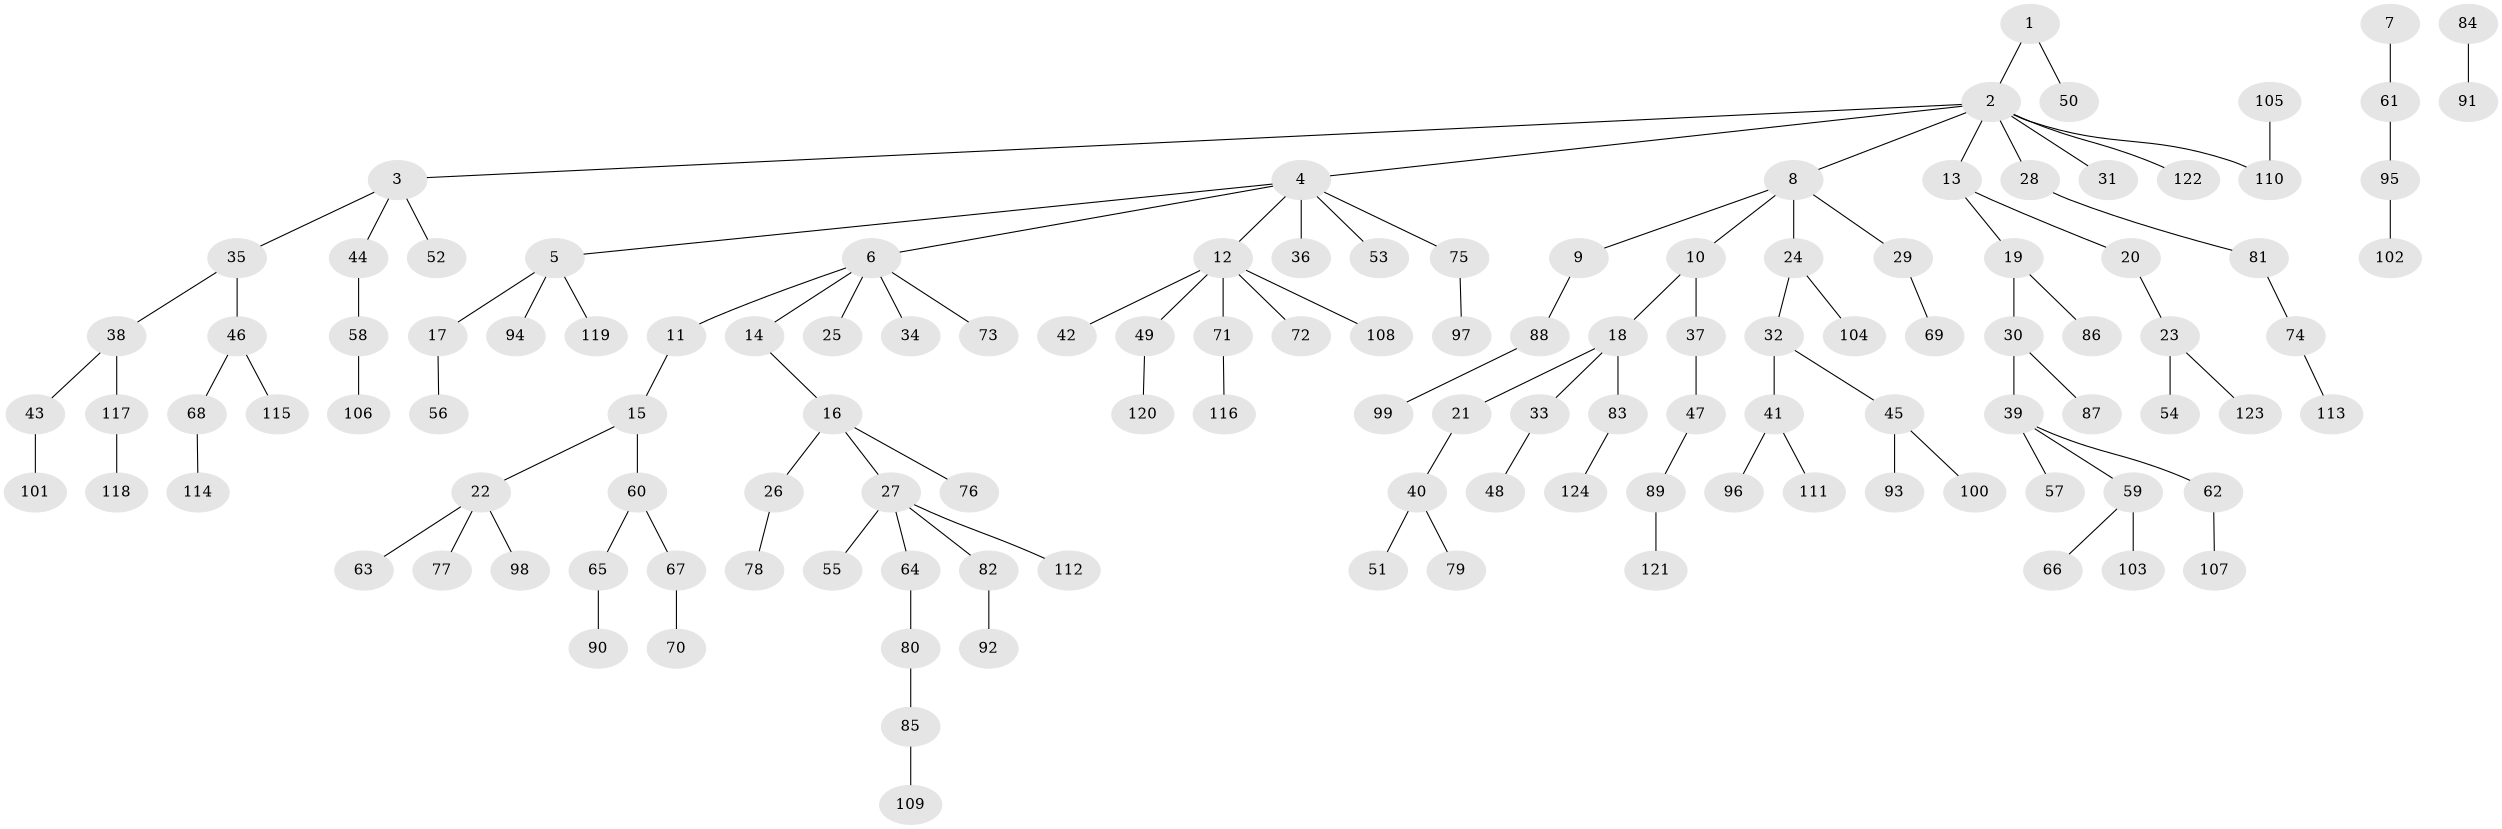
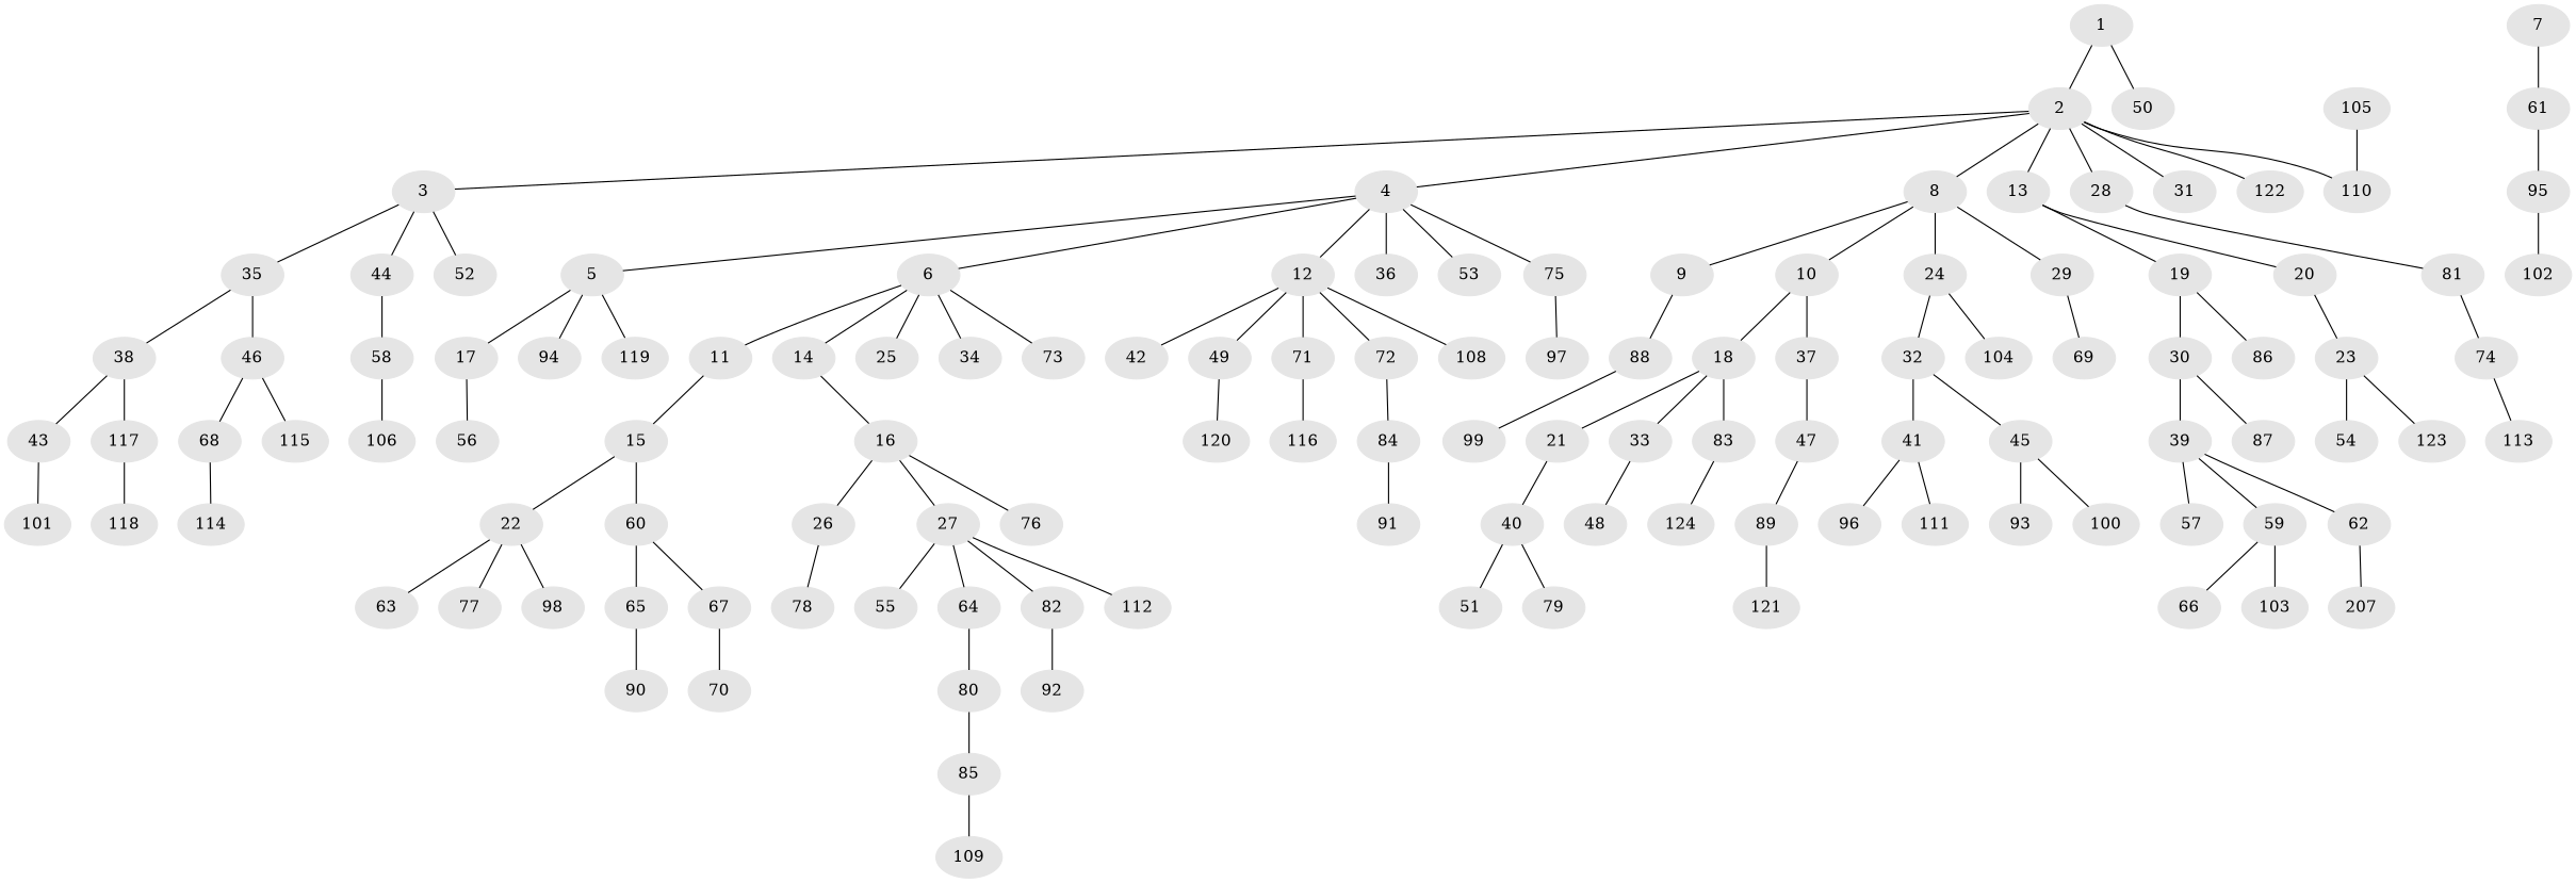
  graph {
    node [color=gray90 style=filled]
    1
    2
    50
    3
    4
    8
    13
    28
    31
    122
    110
    7
    61
    35
    44
    52
    5
    6
    12
    36
    53
    75
    9
    10
    24
    29
    19
    20
    81
    105
    38
    46
    58
    17
    94
    119
    11
    14
    25
    34
    73
    42
    49
    71
    72
    108
    97
    56
    15
    16
    95
    88
    18
    37
    32
    104
    69
    99
    21
    33
    83
    47
    22
    60
    120
    116
    84
    30
    86
    23
    26
    27
    76
    63
    77
    98
    65
    67
    78
    55
    64
    82
    112
    40
    48
    124
    39
    87
    54
    123
    51
    79
    41
    45
    80
    92
    74
    57
    59
    62
    113
    96
    111
    93
    100
    43
    117
    68
    115
    89
    101
    118
    66
    103
-   107
+   107 [label=207]
    106
    114
    121
    90
    70
    102
    85
    91
    109
    1 -- 2
    1 -- 50
    2 -- 3
    2 -- 4
    2 -- 8
    2 -- 13
    2 -- 28
    2 -- 31
    2 -- 122
    2 -- 110
    3 -- 35
    3 -- 44
    3 -- 52
    4 -- 5
    4 -- 6
    4 -- 12
    4 -- 36
    4 -- 53
    4 -- 75
    8 -- 9
    8 -- 10
    8 -- 24
    8 -- 29
    13 -- 19
    13 -- 20
    28 -- 81
    7 -- 61
    61 -- 95
    35 -- 38
    35 -- 46
    44 -- 58
    5 -- 17
    5 -- 94
    5 -- 119
    6 -- 11
    6 -- 14
    6 -- 25
    6 -- 34
    6 -- 73
    12 -- 42
    12 -- 49
    12 -- 71
    12 -- 72
    12 -- 108
    75 -- 97
    9 -- 88
    10 -- 18
    10 -- 37
    24 -- 32
    24 -- 104
    29 -- 69
    19 -- 30
    19 -- 86
    20 -- 23
    81 -- 74
    105 -- 110
    38 -- 43
    38 -- 117
    46 -- 68
    46 -- 115
    58 -- 106
    17 -- 56
    11 -- 15
    14 -- 16
    49 -- 120
    71 -- 116
+   72 -- 84
    15 -- 22
    15 -- 60
    16 -- 26
    16 -- 27
    16 -- 76
    95 -- 102
    88 -- 99
    18 -- 21
    18 -- 33
    18 -- 83
    37 -- 47
    32 -- 41
    32 -- 45
    21 -- 40
    33 -- 48
    83 -- 124
    47 -- 89
    22 -- 63
    22 -- 77
    22 -- 98
    60 -- 65
    60 -- 67
    84 -- 91
    30 -- 39
    30 -- 87
    23 -- 54
    23 -- 123
    26 -- 78
    27 -- 55
    27 -- 64
    27 -- 82
    27 -- 112
    65 -- 90
    67 -- 70
    64 -- 80
    82 -- 92
    40 -- 51
    40 -- 79
    39 -- 57
    39 -- 59
    39 -- 62
    41 -- 96
    41 -- 111
    45 -- 93
    45 -- 100
    80 -- 85
    74 -- 113
    59 -- 66
    59 -- 103
    62 -- 107
    43 -- 101
    117 -- 118
    68 -- 114
    89 -- 121
    85 -- 109
  }
